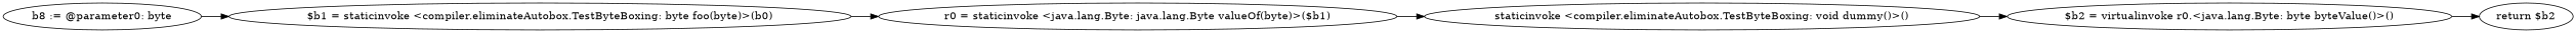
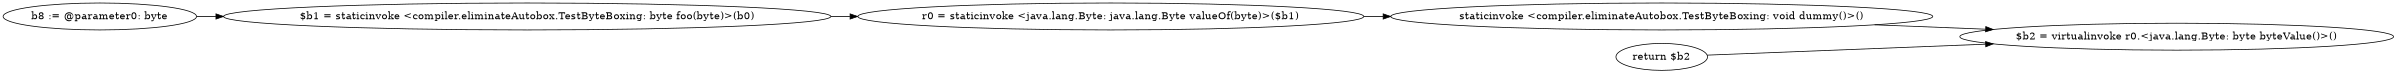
  digraph {
    rankdir=LR
    n1 [label="b8 := @parameter0: byte"]
    "$b1 = staticinvoke <compiler.eliminateAutobox.TestByteBoxing: byte foo(byte)>(b0)"
    "r0 = staticinvoke <java.lang.Byte: java.lang.Byte valueOf(byte)>($b1)"
    "staticinvoke <compiler.eliminateAutobox.TestByteBoxing: void dummy()>()"
    "$b2 = virtualinvoke r0.<java.lang.Byte: byte byteValue()>()"
    "return $b2"
    n1 -> "$b1 = staticinvoke <compiler.eliminateAutobox.TestByteBoxing: byte foo(byte)>(b0)"
    "$b1 = staticinvoke <compiler.eliminateAutobox.TestByteBoxing: byte foo(byte)>(b0)" -> "r0 = staticinvoke <java.lang.Byte: java.lang.Byte valueOf(byte)>($b1)"
    "r0 = staticinvoke <java.lang.Byte: java.lang.Byte valueOf(byte)>($b1)" -> "staticinvoke <compiler.eliminateAutobox.TestByteBoxing: void dummy()>()"
    "staticinvoke <compiler.eliminateAutobox.TestByteBoxing: void dummy()>()" -> "$b2 = virtualinvoke r0.<java.lang.Byte: byte byteValue()>()"
-   "$b2 = virtualinvoke r0.<java.lang.Byte: byte byteValue()>()" -> "return $b2"
+   "return $b2" -> "$b2 = virtualinvoke r0.<java.lang.Byte: byte byteValue()>()"
  }
